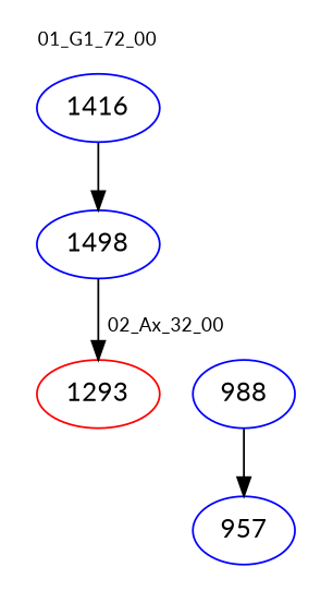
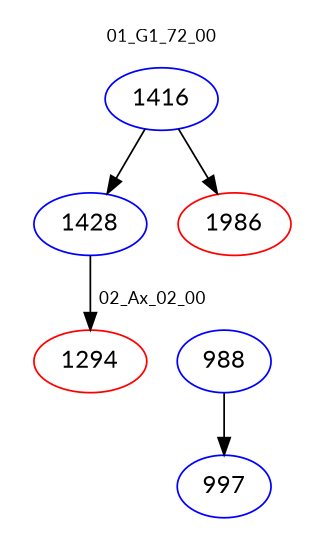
  digraph {
    fontname=Lato
    node [color=blue fontname=Lato]
    edge [color=black fontname=Lato]
    n1 [label=988]
-   n2 [label=957]
-   n3 [color=red label=1293]
+   n2 [label=997]
+   n3 [color=red label=1294]
    n4 [label=1416]
-   n5 [label=1498]
+   n5 [label=1428]
+   n6 [color=red label=1986]
    subgraph cluster_1 {
      color=white
      fontsize=10
-     label="02_Ax_32_00"
+     label="02_Ax_02_00"
      n1
      n2
      n3
    }
    subgraph cluster_2 {
      color=white
      fontsize=10
      label="01_G1_72_00"
      n4
      n5
+     n6
    }
    n1 -> n2
    n4 -> n5
+   n4 -> n6
    n5 -> n3
  }
